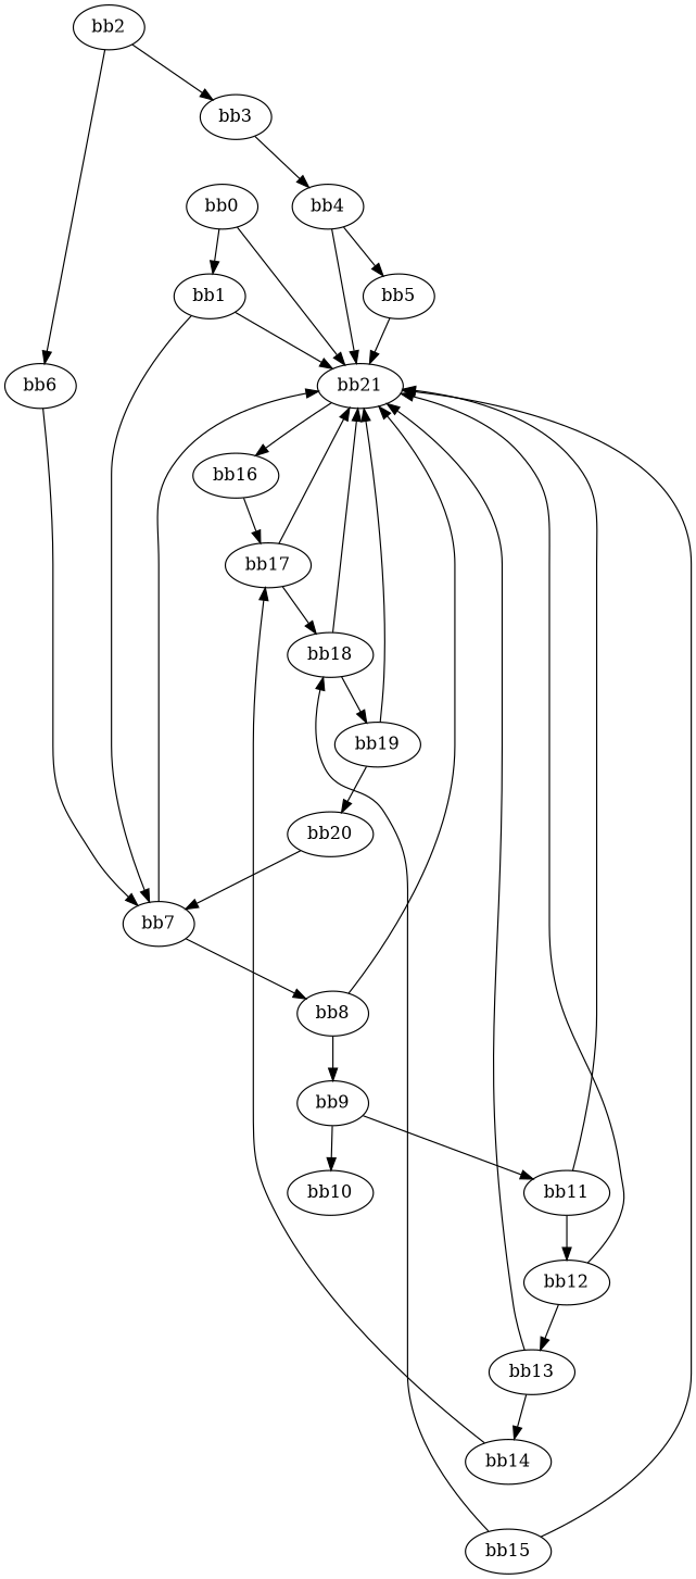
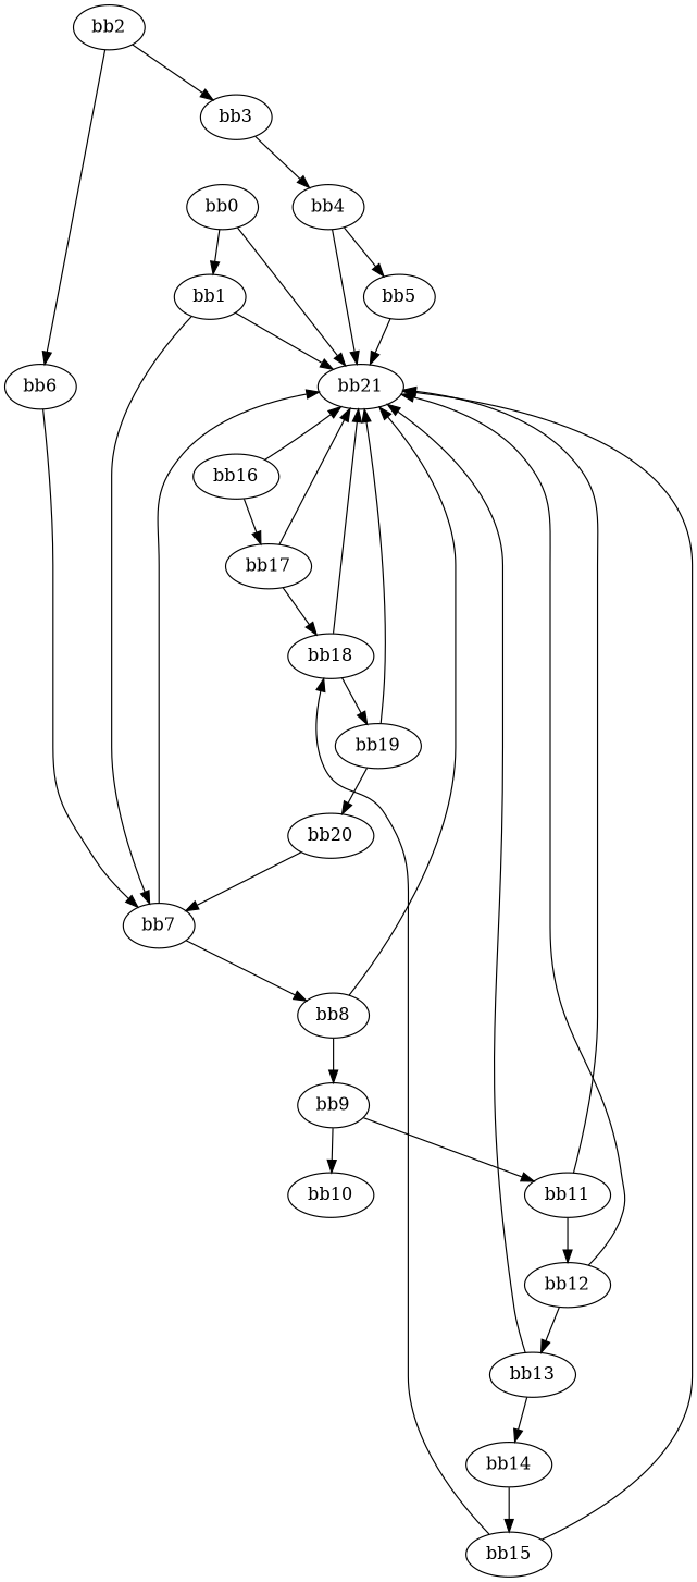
  digraph {
    n1 [label="bb0\l"]
    n2 [label="bb1\l"]
    n3 [label="bb21\l"]
    n4 [label="bb7\l"]
    n5 [label="bb2\l"]
    n6 [label="bb3\l"]
    n7 [label="bb6\l"]
    n8 [label="bb4\l"]
    n9 [label="bb5\l"]
    n10 [label="bb8\l"]
    n11 [label="bb9\l"]
    n12 [label="bb10\l"]
    n13 [label="bb11\l"]
    n14 [label="bb12\l"]
    n15 [label="bb13\l"]
    n16 [label="bb14\l"]
    n17 [label="bb15\l"]
    n18 [label="bb18\l"]
    n19 [label="bb16\l"]
    n20 [label="bb17\l"]
    n21 [label="bb19\l"]
    n22 [label="bb20\l"]
    n1 -> n2
    n1 -> n3
    n2 -> n3
    n2 -> n4
    n4 -> n3
    n4 -> n10
    n5 -> n6
    n5 -> n7
    n6 -> n8
    n7 -> n4
    n8 -> n3
    n8 -> n9
    n9 -> n3
    n10 -> n3
    n10 -> n11
    n11 -> n12
    n11 -> n13
    n13 -> n3
    n13 -> n14
    n14 -> n3
    n14 -> n15
    n15 -> n3
    n15 -> n16
-   n16 -> n20
+   n16 -> n17
    n17 -> n3
    n17 -> n18
    n18 -> n3
    n18 -> n21
-   n3 -> n19
+   n19 -> n3
    n19 -> n20
    n20 -> n3
    n20 -> n18
    n21 -> n3
    n21 -> n22
    n22 -> n4
  }
